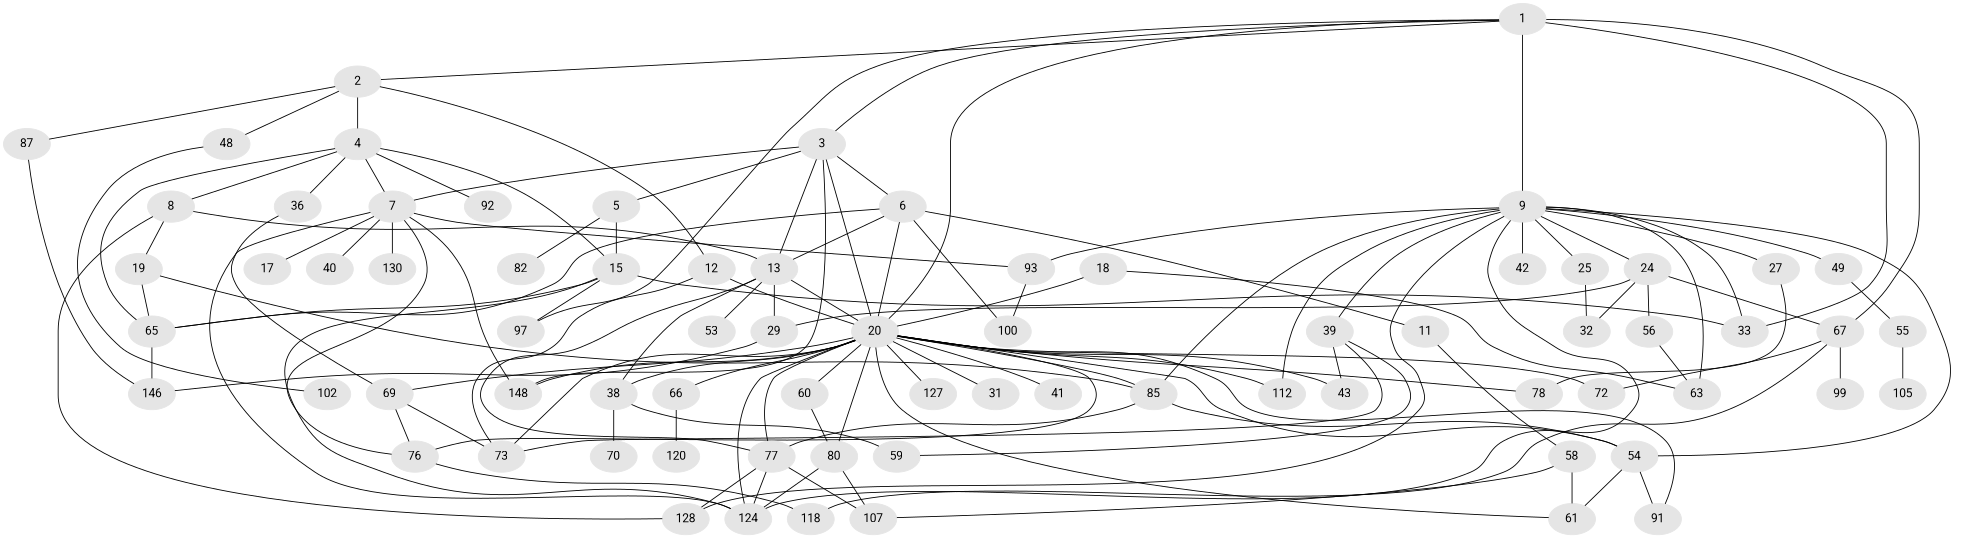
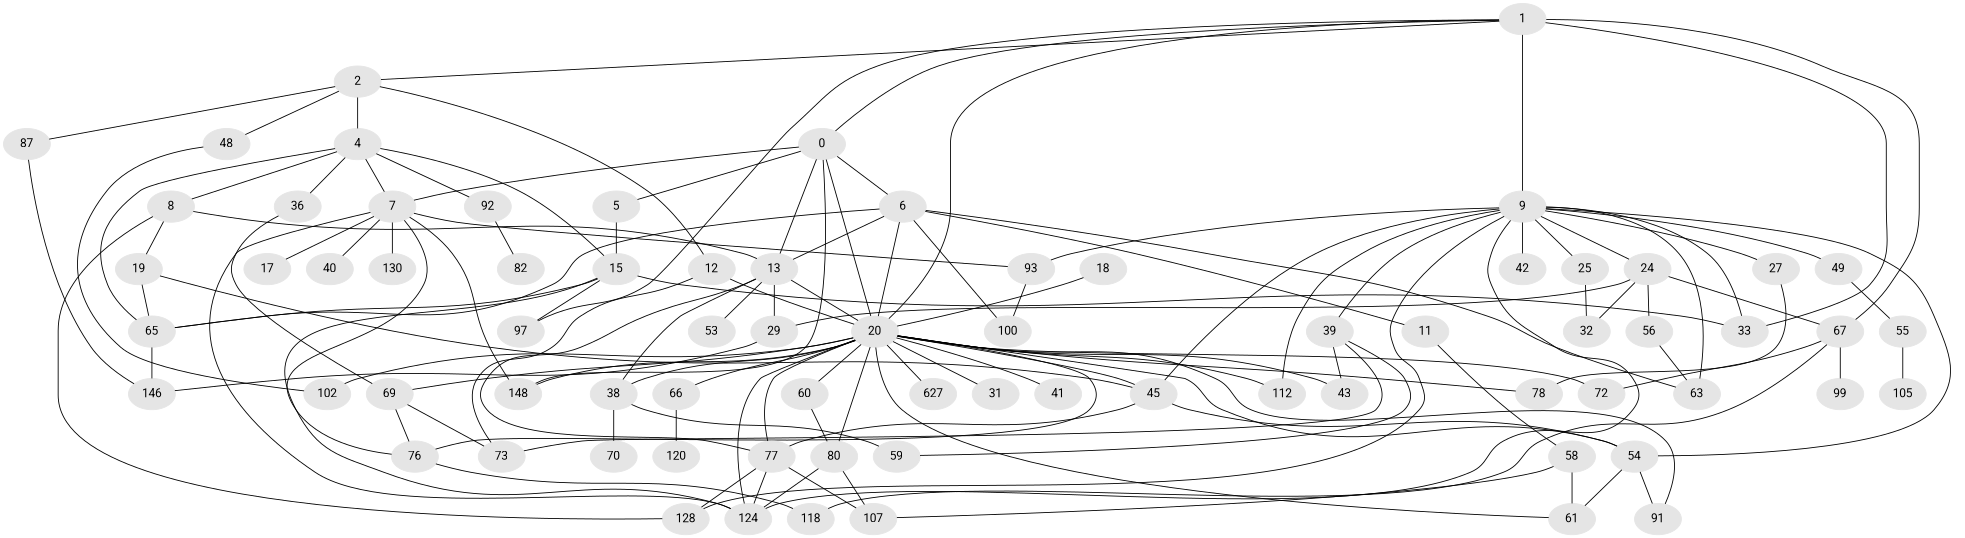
  graph {
    fontname=Roboto
    node [color=gray90 fontname=Roboto style=filled]
    edge [fontname=Roboto]
    1
    2
-   3
+   3 [label=0]
    9 [super="+14+22+21"]
    20 [super="+94+71+23+28"]
    33
    67 [super="+109"]
    97 [super="+144"]
    4
    12
    48
    87 [super="+125"]
    5
    6 [super="+90+46+37"]
    7 [super="+86+10+34+113+81+117"]
    13 [super="+104+30"]
    148
    63 [super="+115+122+141"]
    93
    124
    n21 [label=128]
    24 [super="+50"]
    25 [super="+135"]
    27
    39 [super="+95"]
    42
-   45 [super="+119+131" label=85]
+   45 [super="+119+131"]
    49 [super="+62"]
    54 [super="+96+64"]
    112 [super="+121"]
    76 [super="+137"]
    38
    77 [super="+136"]
    31
    41 [super="+98"]
    43
    60
    61
    66
    69 [super="+106+101"]
    72
    78
    80
    91
    102
-   127
+   127 [label=627]
    99
    118
    8 [super="+128"]
    15 [super="+57"]
    36 [super="+79"]
    65 [super="+83"]
    92 [super="+110"]
    73
    146 [super="+147"]
    82
    11
    100 [super="+138"]
    17
    40
    130
    29 [super="+142"]
    53
    19
    18 [super="+84+26"]
    58 [super="+74"]
    32
    56
    59
    55 [super="+75"]
    107
    70
    120
    105
    1 -- 2
    1 -- 3
    1 -- 9 [weight=3]
    1 -- 20
    1 -- 33
    1 -- 67
    1 -- 97
    2 -- 4
    2 -- 12
    2 -- 48
    2 -- 87
    3 -- 20
    3 -- 5
    3 -- 6
    3 -- 7
    3 -- 13
    3 -- 148
    9 -- 33
    9 -- 63
    9 -- 93
    9 -- 124
    9 -- n21
    9 -- 24
    9 -- 25
    9 -- 27 [weight=2]
    9 -- 39
    9 -- 42
    9 -- 45
    9 -- 49
    9 -- 54
    9 -- 112
    20 -- 148
    20 -- 124
    20 -- 45
    20 -- 54
    20 -- 112
    20 -- 76
    20 -- 38 [weight=2]
    20 -- 77
    20 -- 31
    20 -- 41
    20 -- 43
    20 -- 60
    20 -- 61
    20 -- 66
    20 -- 69
    20 -- 72
    20 -- 78
    20 -- 80
    20 -- 91
-   20 -- 73
+   20 -- 102
    20 -- 127
    67 -- 72
    67 -- 99
    67 -- 118
    4 -- 7
    4 -- 8
    4 -- 15
    4 -- 36
    4 -- 65
    4 -- 92
    12 -- 20 [weight=2]
    12 -- 73
    48 -- 102
    87 -- 146
    5 -- 15
-   5 -- 82
+   92 -- 82
    6 -- 20
    6 -- 13
-   18 -- 63
+   6 -- 63
    6 -- 65
    6 -- 11
    6 -- 100
    7 -- 148
    7 -- 93
    7 -- 124
    7 -- 76
    7 -- 17
    7 -- 40
    7 -- 130
    13 -- 20
    13 -- 38
    13 -- 77
    13 -- 29
    13 -- 53
    93 -- 100
    24 -- 67
    24 -- 29
    24 -- 32
    24 -- 56
    25 -- 32
    27 -- 78
    39 -- 43
    39 -- 73
    39 -- 59
    45 -- 54
    45 -- 77
    49 -- 55
    54 -- 61
    54 -- 91
    76 -- 118
    38 -- 59
    38 -- 70
    77 -- 124
    77 -- n21
    77 -- 107
    60 -- 80
    66 -- 120
    69 -- 76
    69 -- 73
    80 -- 124
    80 -- 107
    8 -- 13
    8 -- n21
    8 -- 19
    15 -- 33
    15 -- 97
    15 -- 124
    15 -- 65
    36 -- 69
    65 -- 146
    11 -- 58
    29 -- 146
    19 -- 45
    19 -- 65
    18 -- 20
    58 -- 61
    58 -- 107
    56 -- 63
    55 -- 105
  }
